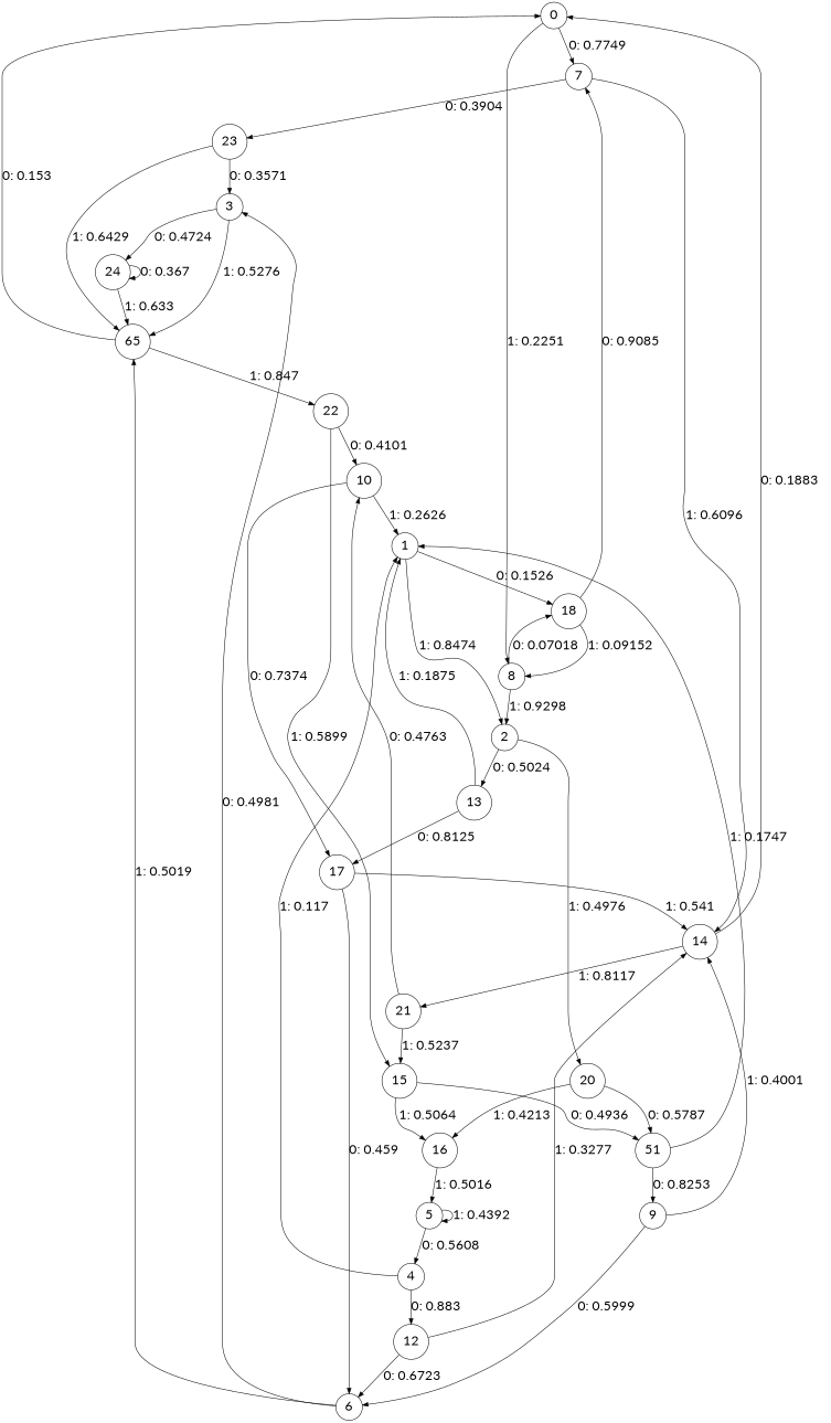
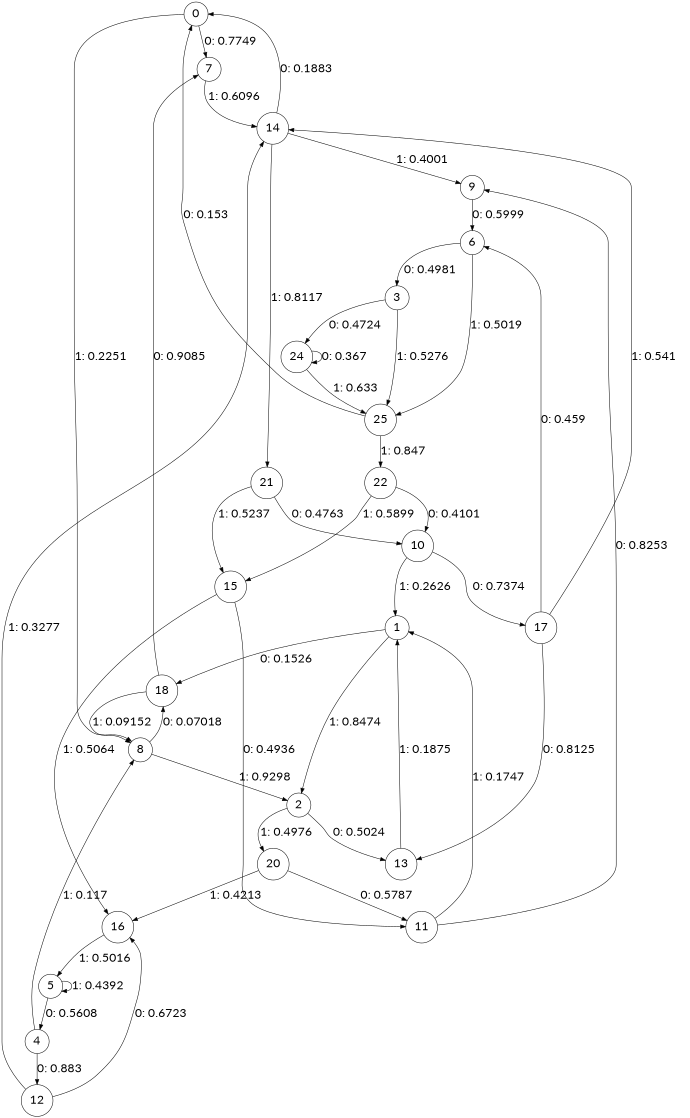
  digraph {
    fontname=Lato
    node [fontname=Lato fontsize=24 shape=circle]
    edge [fontname=Lato fontsize=24]
    0
    7
    8
-   23
    14
    18
    2
    3
-   25 [label=65]
+   25
    21
    13
    20
    1
    17
-   11 [label=51]
+   11
    16
    6
    9
    5
    24
    22
    10
    15
    4
    12
    0 -> 7 [label="0: 0.7749   "]
    0 -> 8 [label="1: 0.2251   "]
-   7 -> 23 [label="0: 0.3904   "]
    7 -> 14 [label="1: 0.6096   "]
    8 -> 18 [label="0: 0.07018  "]
    8 -> 2 [label="1: 0.9298   "]
-   23 -> 3 [label="0: 0.3571   "]
-   23 -> 25 [label="1: 0.6429   "]
    14 -> 0 [label="0: 0.1883   "]
    14 -> 21 [label="1: 0.8117   "]
    18 -> 7 [label="0: 0.9085   "]
    18 -> 8 [label="1: 0.09152  "]
    2 -> 13 [label="0: 0.5024   "]
    2 -> 20 [label="1: 0.4976   "]
    3 -> 25 [label="1: 0.5276   "]
    3 -> 24 [label="0: 0.4724   "]
    25 -> 0 [label="0: 0.153    "]
    25 -> 22 [label="1: 0.847    "]
    21 -> 10 [label="0: 0.4763   "]
    21 -> 15 [label="1: 0.5237   "]
    13 -> 1 [label="1: 0.1875   "]
-   13 -> 17 [label="0: 0.8125   "]
+   17 -> 13 [label="0: 0.8125   "]
    20 -> 11 [label="0: 0.5787   "]
    20 -> 16 [label="1: 0.4213   "]
    1 -> 18 [label="0: 0.1526   "]
    1 -> 2 [label="1: 0.8474   "]
    17 -> 14 [label="1: 0.541    "]
    17 -> 6 [label="0: 0.459    "]
    11 -> 1 [label="1: 0.1747   "]
    11 -> 9 [label="0: 0.8253   "]
    16 -> 5 [label="1: 0.5016   "]
    6 -> 3 [label="0: 0.4981   "]
    6 -> 25 [label="1: 0.5019   "]
-   9 -> 14 [label="1: 0.4001   "]
+   14 -> 9 [label="1: 0.4001   "]
    9 -> 6 [label="0: 0.5999   "]
    5 -> 5 [label="1: 0.4392   "]
    5 -> 4 [label="0: 0.5608   "]
    24 -> 25 [label="1: 0.633    "]
    24 -> 24 [label="0: 0.367    "]
    22 -> 10 [label="0: 0.4101   "]
    22 -> 15 [label="1: 0.5899   "]
    10 -> 1 [label="1: 0.2626   "]
    10 -> 17 [label="0: 0.7374   "]
    15 -> 11 [label="0: 0.4936   "]
    15 -> 16 [label="1: 0.5064   "]
-   4 -> 1 [label="1: 0.117    "]
+   4 -> 8 [label="1: 0.117    "]
    4 -> 12 [label="0: 0.883    "]
    12 -> 14 [label="1: 0.3277   "]
-   12 -> 6 [label="0: 0.6723   "]
+   12 -> 16 [label="0: 0.6723   "]
  }
